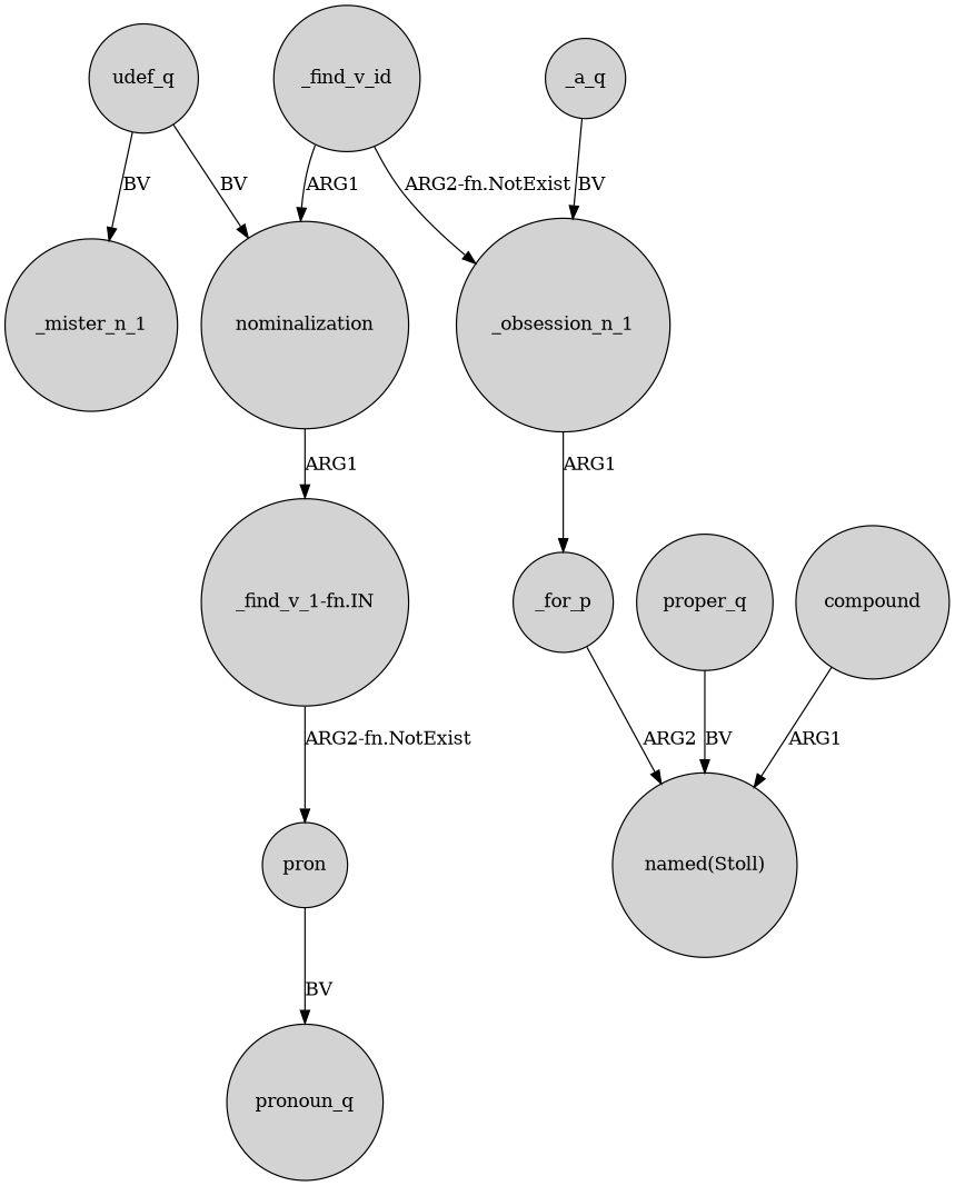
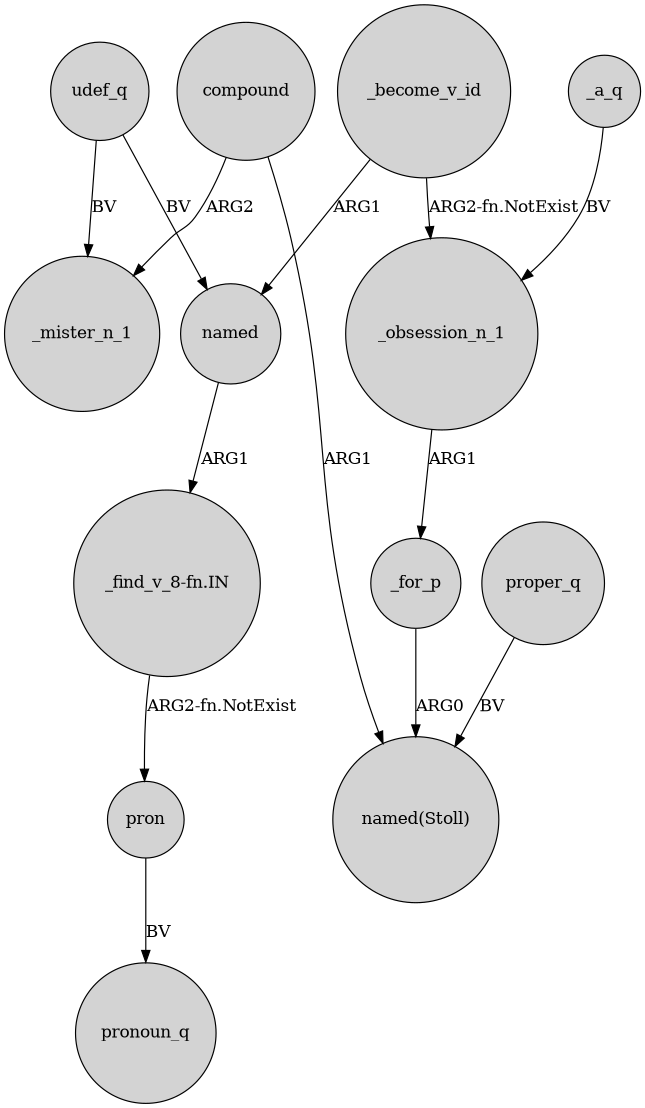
  digraph {
    node [shape=circle style=filled]
-   "_find_v_1-fn.IN"
+   "_find_v_1-fn.IN" [label="_find_v_8-fn.IN"]
    pron
    pronoun_q
    udef_q
    _mister_n_1
-   nominalization
-   _become_v_id [label=_find_v_id]
+   nominalization [label=named]
+   _become_v_id
    _obsession_n_1
    _for_p
    _a_q
    "named(Stoll)"
    proper_q
    compound
    "_find_v_1-fn.IN" -> pron [label="ARG2-fn.NotExist"]
    pron -> pronoun_q [label=BV]
    udef_q -> _mister_n_1 [label=BV]
    udef_q -> nominalization [label=BV]
    nominalization -> "_find_v_1-fn.IN" [label=ARG1]
    _become_v_id -> nominalization [label=ARG1]
    _become_v_id -> _obsession_n_1 [label="ARG2-fn.NotExist"]
    _obsession_n_1 -> _for_p [label=ARG1]
-   _for_p -> "named(Stoll)" [label=ARG2]
+   _for_p -> "named(Stoll)" [label=ARG0]
    _a_q -> _obsession_n_1 [label=BV]
    proper_q -> "named(Stoll)" [label=BV]
+   compound -> _mister_n_1 [label=ARG2]
    compound -> "named(Stoll)" [label=ARG1]
  }
